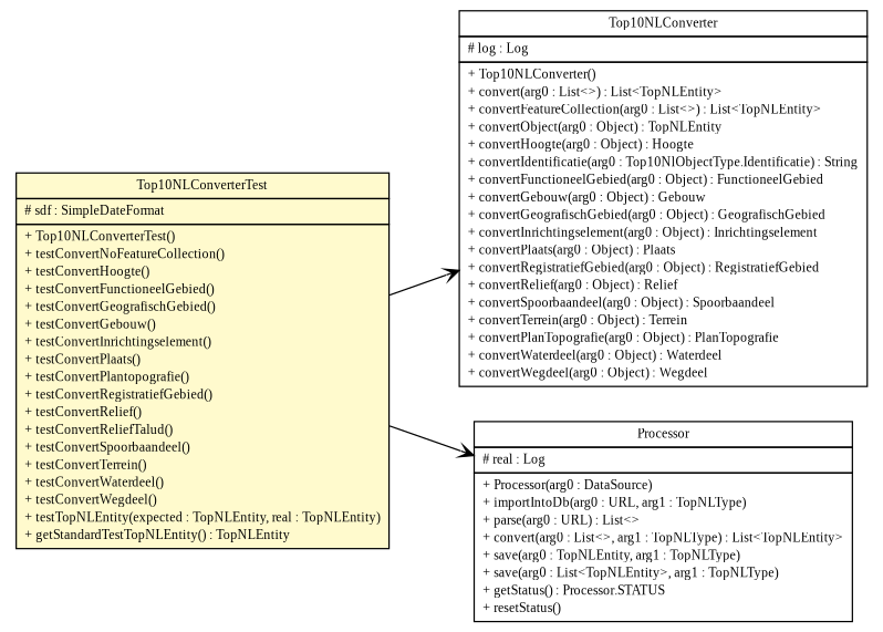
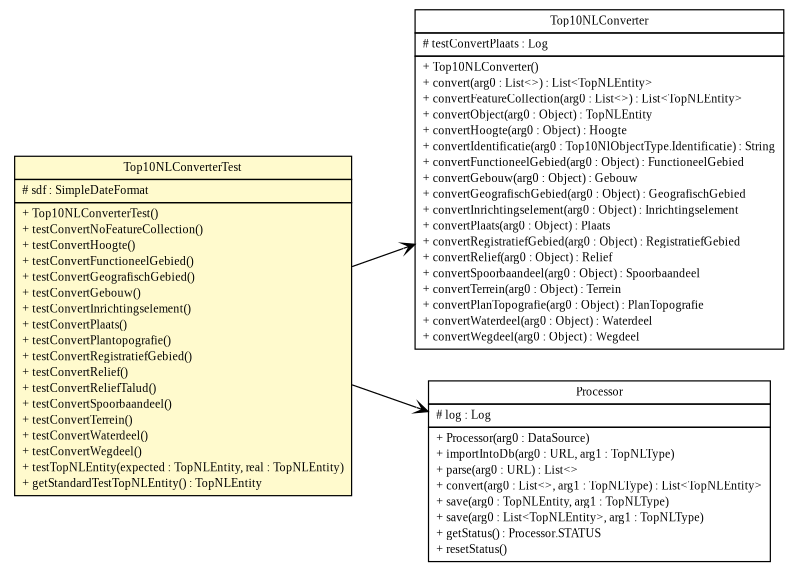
  digraph {
    fontname="Liberation Serif"
    nodesep=0.25
    rankdir=LR
    ranksep=0.5
    node [fontcolor=black fontname="Liberation Serif" fontsize=10.0 shape=plaintext]
    edge [arrowhead=open color=black fontcolor=black fontname="Liberation Serif" fontsize=10.0 headport=p labelfontname=Helvetica labelfontsize=10 tailport=p]
    n1 [label=<<table title="nl.b3p.topnl.converters.Top10NLConverterTest" border="0" cellborder="1" cellspacing="0" cellpadding="2" port="p" bgcolor="lemonChiffon" href="./Top10NLConverterTest.html"> 		<tr><td><table border="0" cellspacing="0" cellpadding="1"> <tr><td align="center" balign="center"> Top10NLConverterTest </td></tr> 		</table></td></tr> 		<tr><td><table border="0" cellspacing="0" cellpadding="1"> <tr><td align="left" balign="left"> # sdf : SimpleDateFormat </td></tr> 		</table></td></tr> 		<tr><td><table border="0" cellspacing="0" cellpadding="1"> <tr><td align="left" balign="left"> + Top10NLConverterTest() </td></tr> <tr><td align="left" balign="left"> + testConvertNoFeatureCollection() </td></tr> <tr><td align="left" balign="left"> + testConvertHoogte() </td></tr> <tr><td align="left" balign="left"> + testConvertFunctioneelGebied() </td></tr> <tr><td align="left" balign="left"> + testConvertGeografischGebied() </td></tr> <tr><td align="left" balign="left"> + testConvertGebouw() </td></tr> <tr><td align="left" balign="left"> + testConvertInrichtingselement() </td></tr> <tr><td align="left" balign="left"> + testConvertPlaats() </td></tr> <tr><td align="left" balign="left"> + testConvertPlantopografie() </td></tr> <tr><td align="left" balign="left"> + testConvertRegistratiefGebied() </td></tr> <tr><td align="left" balign="left"> + testConvertRelief() </td></tr> <tr><td align="left" balign="left"> + testConvertReliefTalud() </td></tr> <tr><td align="left" balign="left"> + testConvertSpoorbaandeel() </td></tr> <tr><td align="left" balign="left"> + testConvertTerrein() </td></tr> <tr><td align="left" balign="left"> + testConvertWaterdeel() </td></tr> <tr><td align="left" balign="left"> + testConvertWegdeel() </td></tr> <tr><td align="left" balign="left"> + testTopNLEntity(expected : TopNLEntity, real : TopNLEntity) </td></tr> <tr><td align="left" balign="left"> + getStandardTestTopNLEntity() : TopNLEntity </td></tr> 		</table></td></tr> 		</table>>]
-   n2 [label=<<table title="nl.b3p.topnl.converters.Top10NLConverter" border="0" cellborder="1" cellspacing="0" cellpadding="2" port="p"> 		<tr><td><table border="0" cellspacing="0" cellpadding="1"> <tr><td align="center" balign="center"> Top10NLConverter </td></tr> 		</table></td></tr> 		<tr><td><table border="0" cellspacing="0" cellpadding="1"> <tr><td align="left" balign="left"> # log : Log </td></tr> 		</table></td></tr> 		<tr><td><table border="0" cellspacing="0" cellpadding="1"> <tr><td align="left" balign="left"> + Top10NLConverter() </td></tr> <tr><td align="left" balign="left"> + convert(arg0 : List&lt;&gt;) : List&lt;TopNLEntity&gt; </td></tr> <tr><td align="left" balign="left"> + convertFeatureCollection(arg0 : List&lt;&gt;) : List&lt;TopNLEntity&gt; </td></tr> <tr><td align="left" balign="left"> + convertObject(arg0 : Object) : TopNLEntity </td></tr> <tr><td align="left" balign="left"> + convertHoogte(arg0 : Object) : Hoogte </td></tr> <tr><td align="left" balign="left"> + convertIdentificatie(arg0 : Top10NlObjectType.Identificatie) : String </td></tr> <tr><td align="left" balign="left"> + convertFunctioneelGebied(arg0 : Object) : FunctioneelGebied </td></tr> <tr><td align="left" balign="left"> + convertGebouw(arg0 : Object) : Gebouw </td></tr> <tr><td align="left" balign="left"> + convertGeografischGebied(arg0 : Object) : GeografischGebied </td></tr> <tr><td align="left" balign="left"> + convertInrichtingselement(arg0 : Object) : Inrichtingselement </td></tr> <tr><td align="left" balign="left"> + convertPlaats(arg0 : Object) : Plaats </td></tr> <tr><td align="left" balign="left"> + convertRegistratiefGebied(arg0 : Object) : RegistratiefGebied </td></tr> <tr><td align="left" balign="left"> + convertRelief(arg0 : Object) : Relief </td></tr> <tr><td align="left" balign="left"> + convertSpoorbaandeel(arg0 : Object) : Spoorbaandeel </td></tr> <tr><td align="left" balign="left"> + convertTerrein(arg0 : Object) : Terrein </td></tr> <tr><td align="left" balign="left"> + convertPlanTopografie(arg0 : Object) : PlanTopografie </td></tr> <tr><td align="left" balign="left"> + convertWaterdeel(arg0 : Object) : Waterdeel </td></tr> <tr><td align="left" balign="left"> + convertWegdeel(arg0 : Object) : Wegdeel </td></tr> 		</table></td></tr> 		</table>>]
-   n3 [label=<<table title="nl.b3p.topnl.Processor" border="0" cellborder="1" cellspacing="0" cellpadding="2" port="p"> 		<tr><td><table border="0" cellspacing="0" cellpadding="1"> <tr><td align="center" balign="center"> Processor </td></tr> 		</table></td></tr> 		<tr><td><table border="0" cellspacing="0" cellpadding="1"> <tr><td align="left" balign="left"> # real : Log </td></tr> 		</table></td></tr> 		<tr><td><table border="0" cellspacing="0" cellpadding="1"> <tr><td align="left" balign="left"> + Processor(arg0 : DataSource) </td></tr> <tr><td align="left" balign="left"> + importIntoDb(arg0 : URL, arg1 : TopNLType) </td></tr> <tr><td align="left" balign="left"> + parse(arg0 : URL) : List&lt;&gt; </td></tr> <tr><td align="left" balign="left"> + convert(arg0 : List&lt;&gt;, arg1 : TopNLType) : List&lt;TopNLEntity&gt; </td></tr> <tr><td align="left" balign="left"> + save(arg0 : TopNLEntity, arg1 : TopNLType) </td></tr> <tr><td align="left" balign="left"> + save(arg0 : List&lt;TopNLEntity&gt;, arg1 : TopNLType) </td></tr> <tr><td align="left" balign="left"> + getStatus() : Processor.STATUS </td></tr> <tr><td align="left" balign="left"> + resetStatus() </td></tr> 		</table></td></tr> 		</table>>]
+   n2 [label=<<table title="nl.b3p.topnl.converters.Top10NLConverter" border="0" cellborder="1" cellspacing="0" cellpadding="2" port="p"> 		<tr><td><table border="0" cellspacing="0" cellpadding="1"> <tr><td align="center" balign="center"> Top10NLConverter </td></tr> 		</table></td></tr> 		<tr><td><table border="0" cellspacing="0" cellpadding="1"> <tr><td align="left" balign="left"> # testConvertPlaats : Log </td></tr> 		</table></td></tr> 		<tr><td><table border="0" cellspacing="0" cellpadding="1"> <tr><td align="left" balign="left"> + Top10NLConverter() </td></tr> <tr><td align="left" balign="left"> + convert(arg0 : List&lt;&gt;) : List&lt;TopNLEntity&gt; </td></tr> <tr><td align="left" balign="left"> + convertFeatureCollection(arg0 : List&lt;&gt;) : List&lt;TopNLEntity&gt; </td></tr> <tr><td align="left" balign="left"> + convertObject(arg0 : Object) : TopNLEntity </td></tr> <tr><td align="left" balign="left"> + convertHoogte(arg0 : Object) : Hoogte </td></tr> <tr><td align="left" balign="left"> + convertIdentificatie(arg0 : Top10NlObjectType.Identificatie) : String </td></tr> <tr><td align="left" balign="left"> + convertFunctioneelGebied(arg0 : Object) : FunctioneelGebied </td></tr> <tr><td align="left" balign="left"> + convertGebouw(arg0 : Object) : Gebouw </td></tr> <tr><td align="left" balign="left"> + convertGeografischGebied(arg0 : Object) : GeografischGebied </td></tr> <tr><td align="left" balign="left"> + convertInrichtingselement(arg0 : Object) : Inrichtingselement </td></tr> <tr><td align="left" balign="left"> + convertPlaats(arg0 : Object) : Plaats </td></tr> <tr><td align="left" balign="left"> + convertRegistratiefGebied(arg0 : Object) : RegistratiefGebied </td></tr> <tr><td align="left" balign="left"> + convertRelief(arg0 : Object) : Relief </td></tr> <tr><td align="left" balign="left"> + convertSpoorbaandeel(arg0 : Object) : Spoorbaandeel </td></tr> <tr><td align="left" balign="left"> + convertTerrein(arg0 : Object) : Terrein </td></tr> <tr><td align="left" balign="left"> + convertPlanTopografie(arg0 : Object) : PlanTopografie </td></tr> <tr><td align="left" balign="left"> + convertWaterdeel(arg0 : Object) : Waterdeel </td></tr> <tr><td align="left" balign="left"> + convertWegdeel(arg0 : Object) : Wegdeel </td></tr> 		</table></td></tr> 		</table>>]
+   n3 [label=<<table title="nl.b3p.topnl.Processor" border="0" cellborder="1" cellspacing="0" cellpadding="2" port="p"> 		<tr><td><table border="0" cellspacing="0" cellpadding="1"> <tr><td align="center" balign="center"> Processor </td></tr> 		</table></td></tr> 		<tr><td><table border="0" cellspacing="0" cellpadding="1"> <tr><td align="left" balign="left"> # log : Log </td></tr> 		</table></td></tr> 		<tr><td><table border="0" cellspacing="0" cellpadding="1"> <tr><td align="left" balign="left"> + Processor(arg0 : DataSource) </td></tr> <tr><td align="left" balign="left"> + importIntoDb(arg0 : URL, arg1 : TopNLType) </td></tr> <tr><td align="left" balign="left"> + parse(arg0 : URL) : List&lt;&gt; </td></tr> <tr><td align="left" balign="left"> + convert(arg0 : List&lt;&gt;, arg1 : TopNLType) : List&lt;TopNLEntity&gt; </td></tr> <tr><td align="left" balign="left"> + save(arg0 : TopNLEntity, arg1 : TopNLType) </td></tr> <tr><td align="left" balign="left"> + save(arg0 : List&lt;TopNLEntity&gt;, arg1 : TopNLType) </td></tr> <tr><td align="left" balign="left"> + getStatus() : Processor.STATUS </td></tr> <tr><td align="left" balign="left"> + resetStatus() </td></tr> 		</table></td></tr> 		</table>>]
    n1 -> n2
    n1 -> n3
  }
